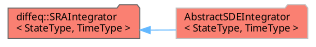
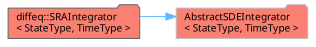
  digraph {
    rankdir=LR
    fontname="Noto Sans"
    node [fillcolor=salmon fontname="Noto Sans" fontsize=10 shape=folder style=filled]
    n1 [color=gray40 fontcolor=black height=0.2 label="diffeq::SRAIntegrator\l\< StateType, TimeType \>" width=0.4]
    n2 [color=grey75 height=0.2 label="AbstractSDEIntegrator\l\< StateType, TimeType \>" width=0.4]
-   n1 -> n2 [color=steelblue1 dir=back fontname="Noto Sans" fontsize=10 labelfontname=Helvetica labelfontsize=10 style=solid]
+   n2 -> n1 [color=steelblue1 dir=back fontname="Noto Sans" fontsize=10 labelfontname=Helvetica labelfontsize=10 style=solid]
  }
